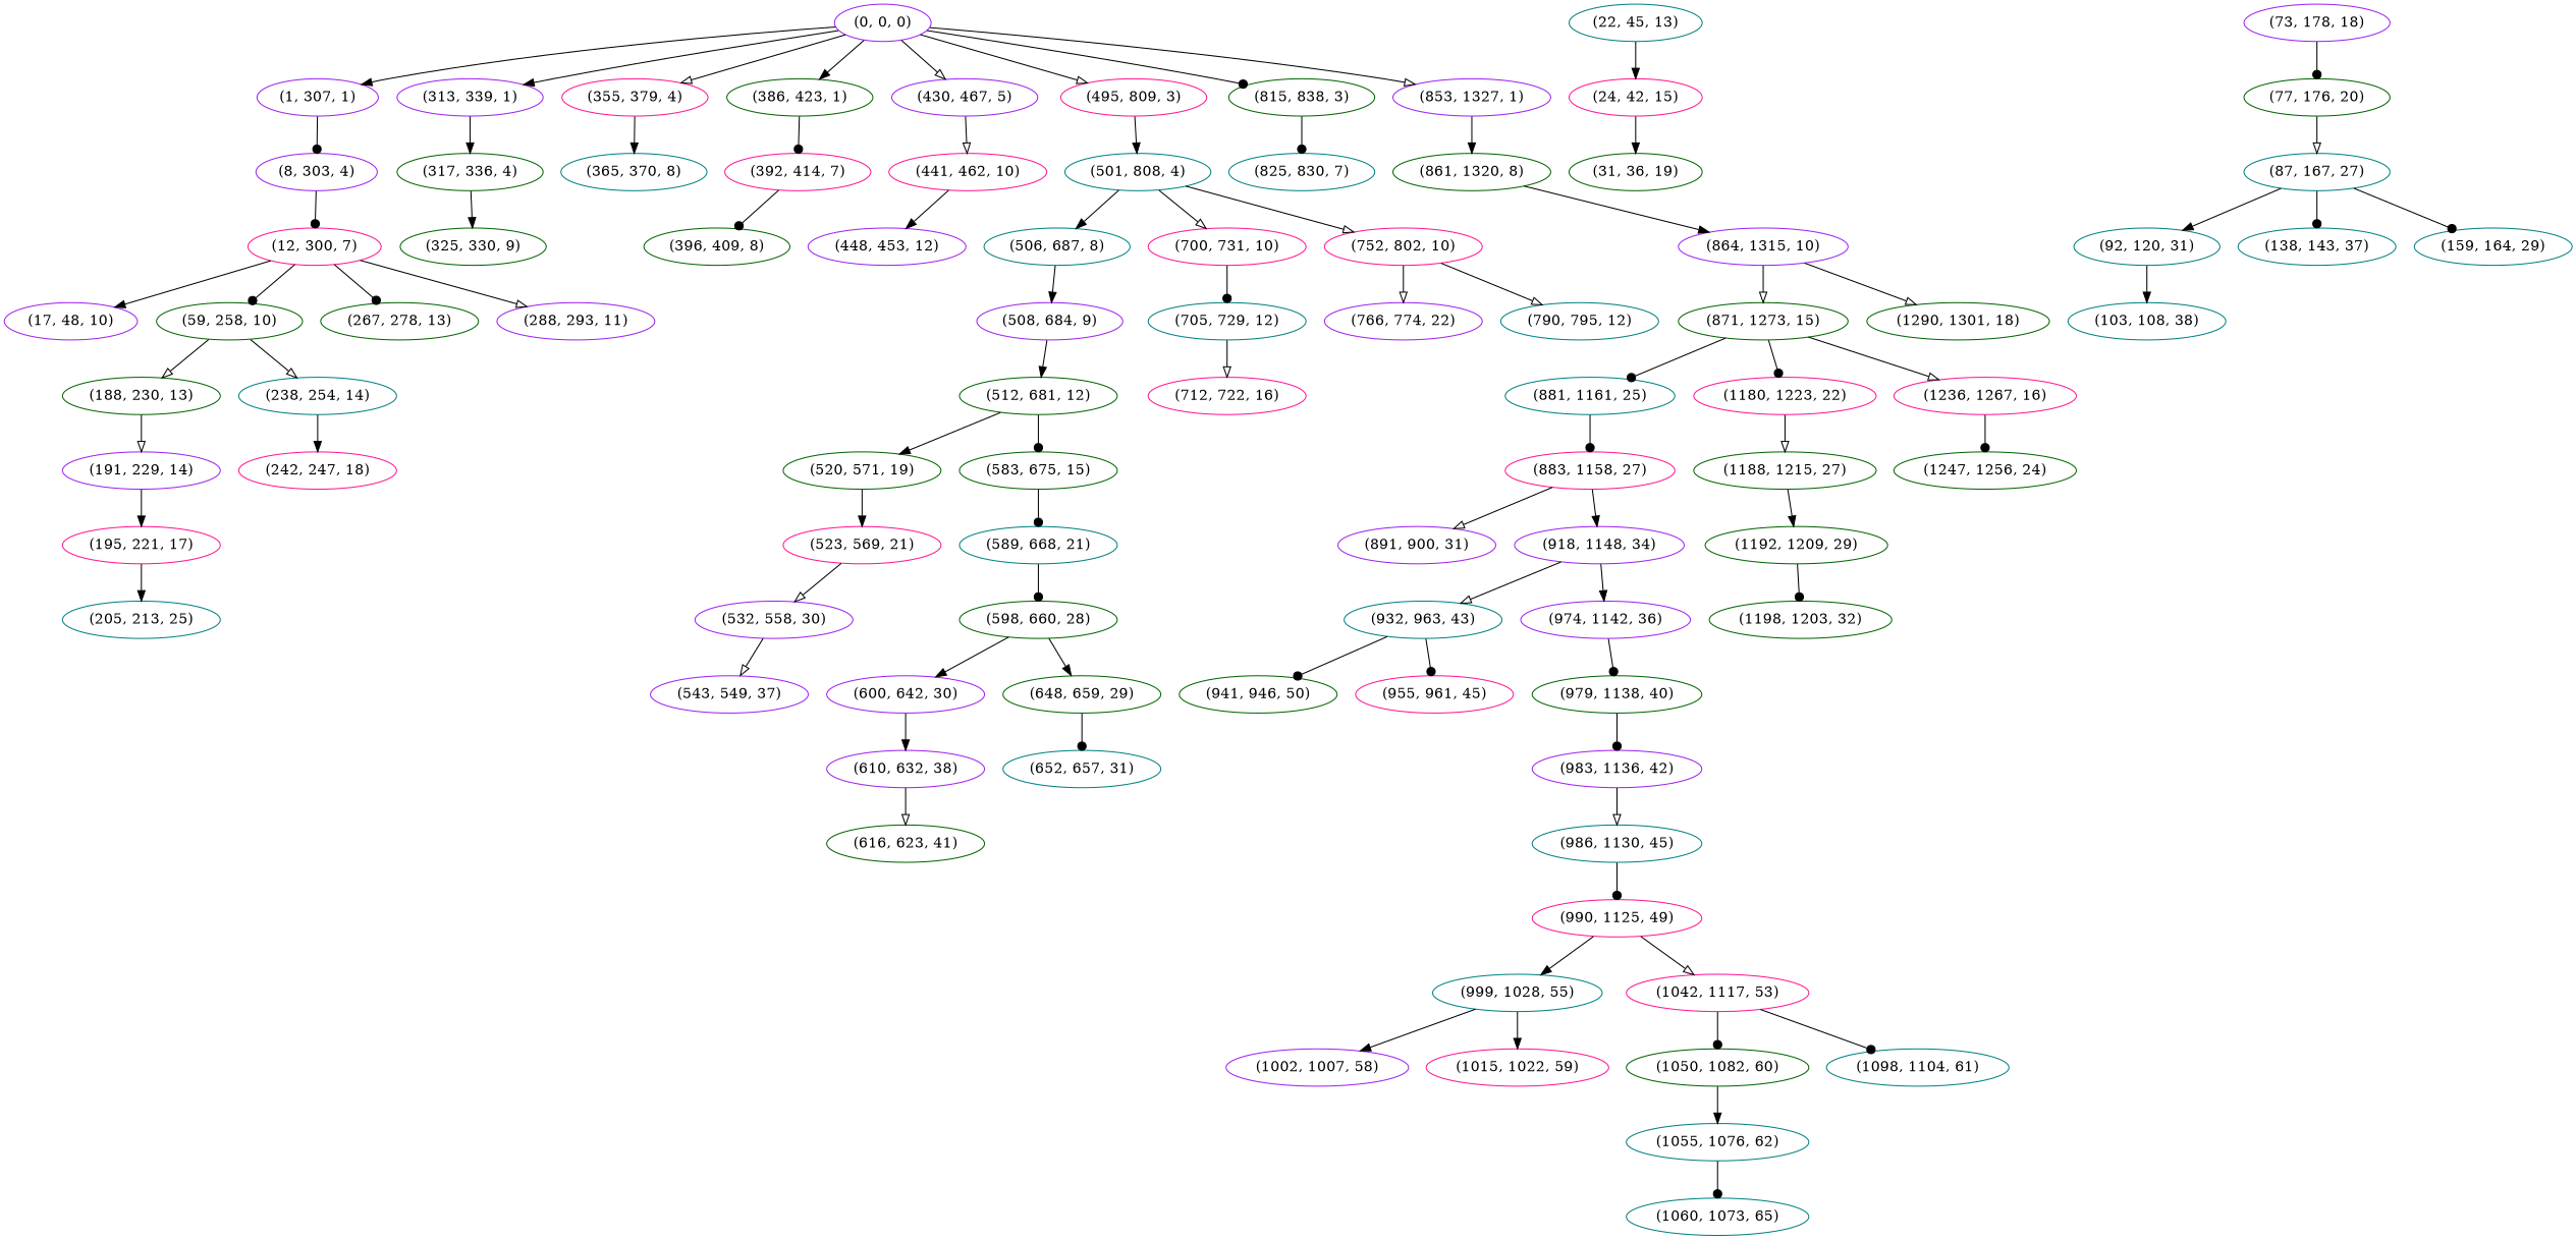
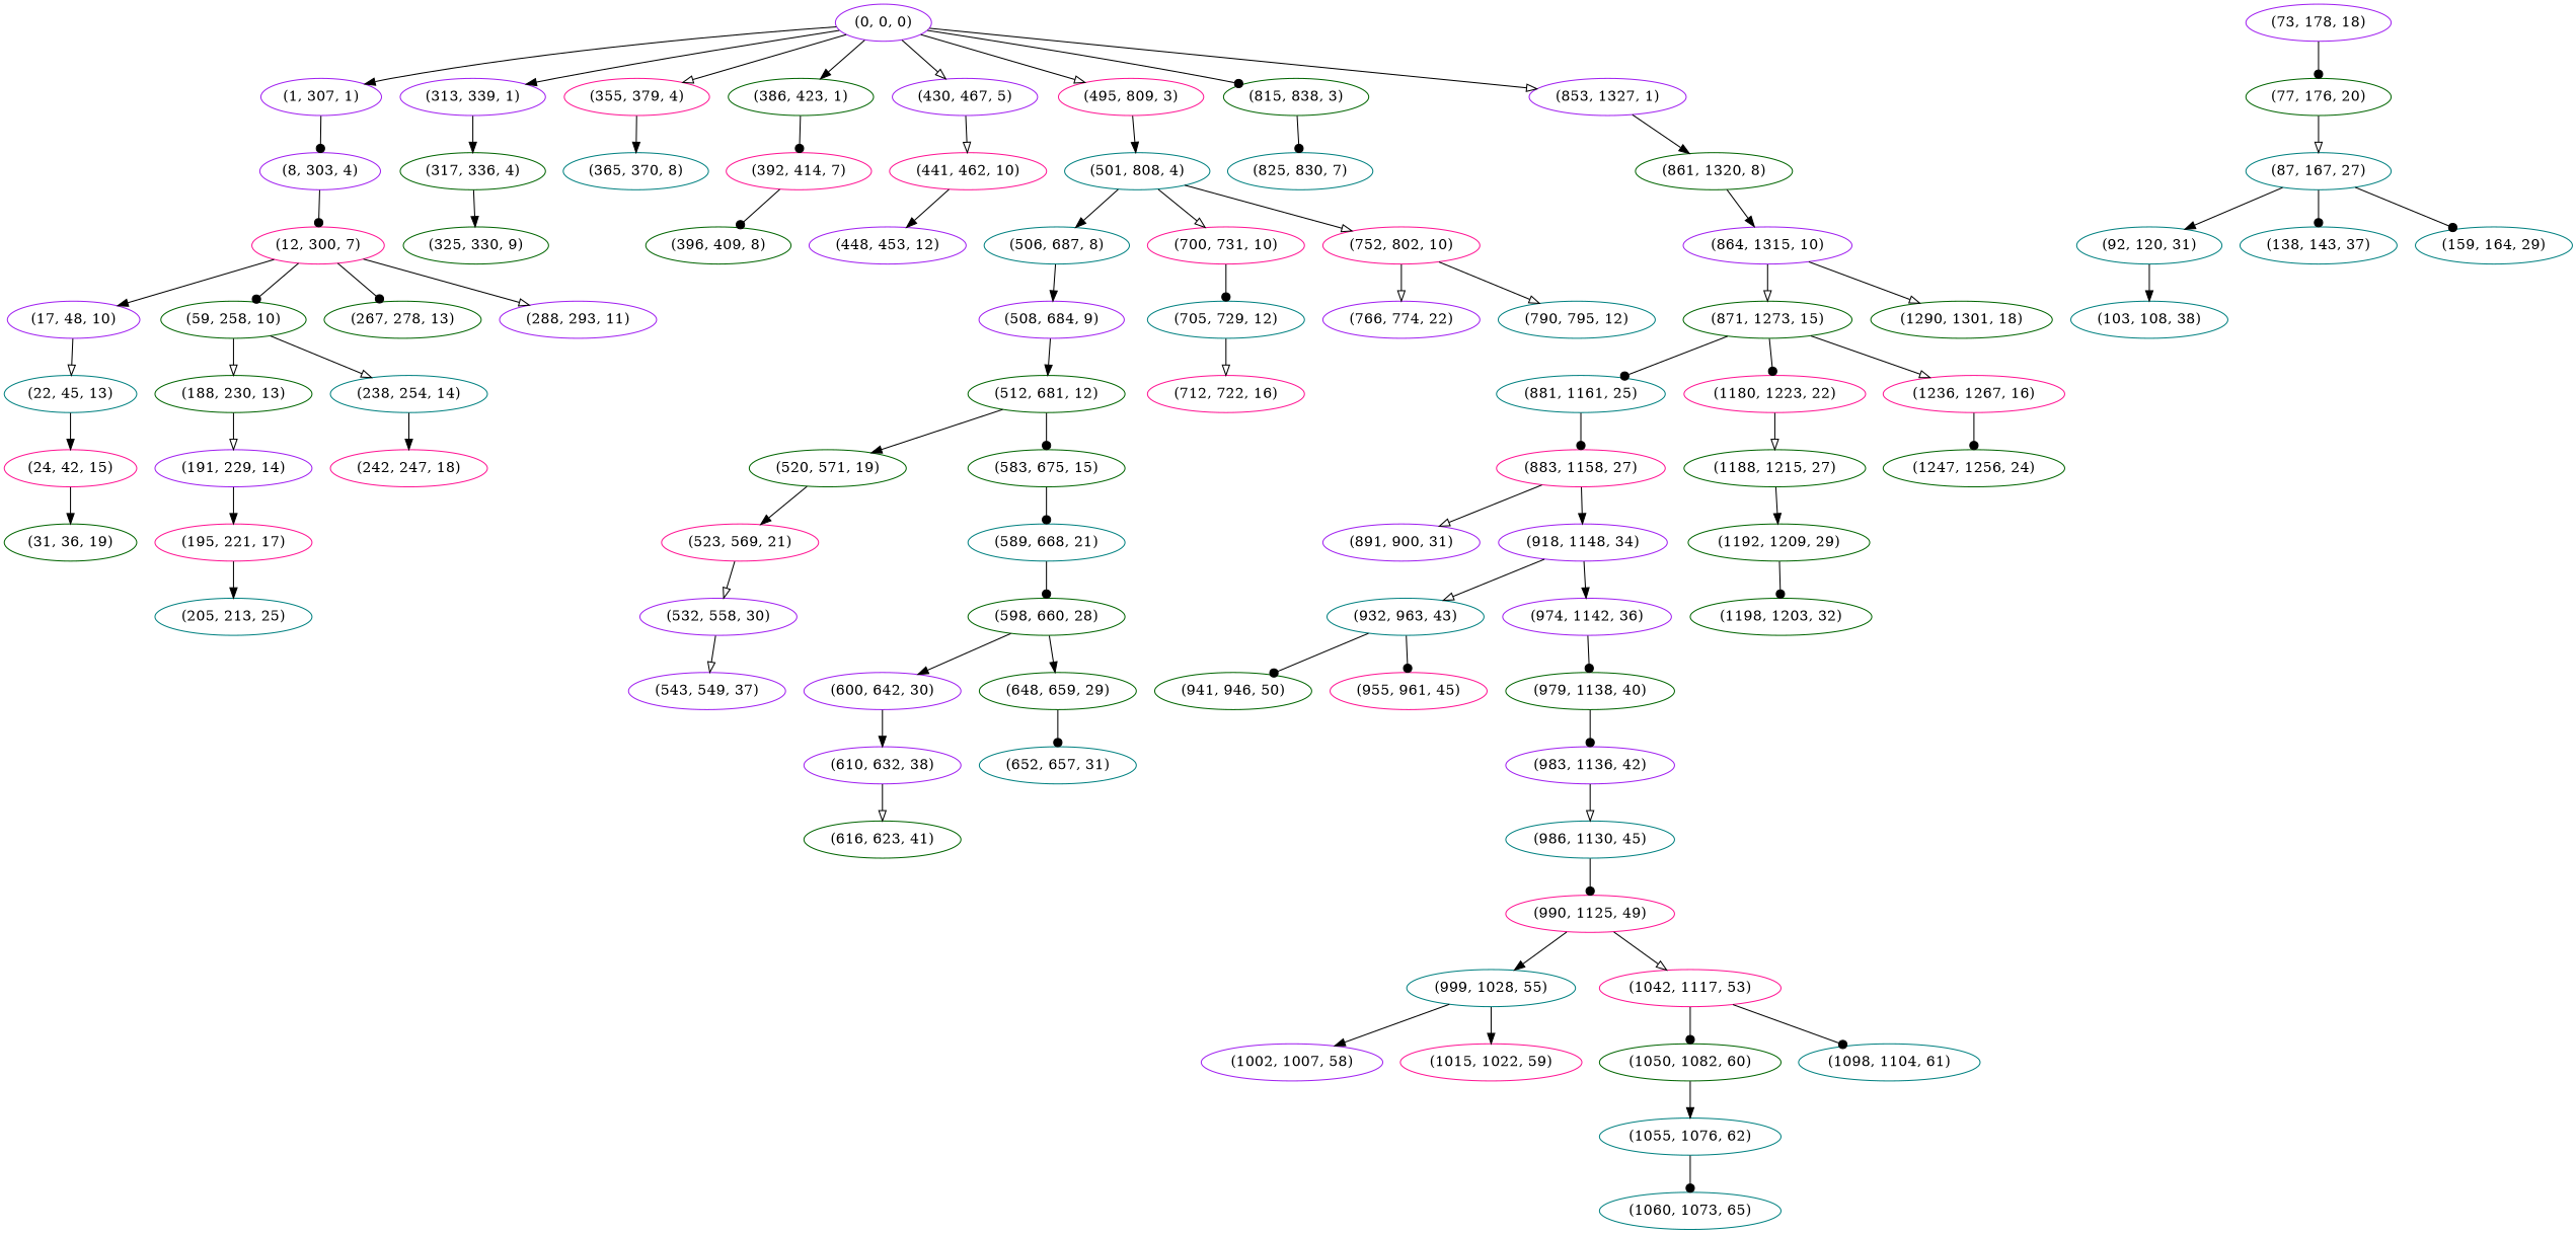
  digraph {
    node [color=darkgreen]
    edge [arrowhead=normal]
    "(0, 0, 0)" [color=purple]
    "(1, 307, 1)" [color=purple]
    "(313, 339, 1)" [color=purple]
    "(355, 379, 4)" [color=deeppink]
    "(386, 423, 1)"
    "(430, 467, 5)" [color=purple]
    "(495, 809, 3)" [color=deeppink]
    "(815, 838, 3)"
    "(853, 1327, 1)" [color=purple]
    "(8, 303, 4)" [color=purple]
    "(317, 336, 4)"
    "(365, 370, 8)" [color=teal]
    "(392, 414, 7)" [color=deeppink]
    "(441, 462, 10)" [color=deeppink]
    "(501, 808, 4)" [color=teal]
    "(825, 830, 7)" [color=teal]
    "(861, 1320, 8)"
    "(12, 300, 7)" [color=deeppink]
    "(17, 48, 10)" [color=purple]
    "(59, 258, 10)"
    "(267, 278, 13)"
    "(288, 293, 11)" [color=purple]
    "(22, 45, 13)" [color=teal]
    "(188, 230, 13)"
    "(238, 254, 14)" [color=teal]
    "(24, 42, 15)" [color=deeppink]
    "(31, 36, 19)"
    "(73, 178, 18)" [color=purple]
    "(77, 176, 20)"
    "(191, 229, 14)" [color=purple]
    "(242, 247, 18)" [color=deeppink]
    "(87, 167, 27)" [color=teal]
    "(92, 120, 31)" [color=teal]
    "(138, 143, 37)" [color=teal]
    "(159, 164, 29)" [color=teal]
    "(103, 108, 38)" [color=teal]
    "(195, 221, 17)" [color=deeppink]
    "(205, 213, 25)" [color=teal]
    "(325, 330, 9)"
    "(396, 409, 8)"
    "(448, 453, 12)" [color=purple]
    "(506, 687, 8)" [color=teal]
    "(700, 731, 10)" [color=deeppink]
    "(752, 802, 10)" [color=deeppink]
    "(508, 684, 9)" [color=purple]
    "(705, 729, 12)" [color=teal]
    "(766, 774, 22)" [color=purple]
    "(790, 795, 12)" [color=teal]
    "(512, 681, 12)"
    "(520, 571, 19)"
    "(583, 675, 15)"
    "(523, 569, 21)" [color=deeppink]
    "(589, 668, 21)" [color=teal]
    "(532, 558, 30)" [color=purple]
    "(543, 549, 37)" [color=purple]
    "(598, 660, 28)"
    "(600, 642, 30)" [color=purple]
    "(648, 659, 29)"
    "(610, 632, 38)" [color=purple]
    "(652, 657, 31)" [color=teal]
    "(616, 623, 41)"
    "(712, 722, 16)" [color=deeppink]
    "(864, 1315, 10)" [color=purple]
    "(871, 1273, 15)"
    "(1290, 1301, 18)"
    "(881, 1161, 25)" [color=teal]
    "(1180, 1223, 22)" [color=deeppink]
    "(1236, 1267, 16)" [color=deeppink]
    "(883, 1158, 27)" [color=deeppink]
    "(1188, 1215, 27)"
    "(1247, 1256, 24)"
    "(891, 900, 31)" [color=purple]
    "(918, 1148, 34)" [color=purple]
    "(932, 963, 43)" [color=teal]
    "(974, 1142, 36)" [color=purple]
    "(941, 946, 50)"
    "(955, 961, 45)" [color=deeppink]
    "(979, 1138, 40)"
    "(983, 1136, 42)" [color=purple]
    "(986, 1130, 45)" [color=teal]
    "(990, 1125, 49)" [color=deeppink]
    "(999, 1028, 55)" [color=teal]
    "(1042, 1117, 53)" [color=deeppink]
    "(1002, 1007, 58)" [color=purple]
    "(1015, 1022, 59)" [color=deeppink]
    "(1050, 1082, 60)"
    "(1098, 1104, 61)" [color=teal]
    "(1055, 1076, 62)" [color=teal]
    "(1060, 1073, 65)" [color=teal]
    "(1192, 1209, 29)"
    "(1198, 1203, 32)"
    "(0, 0, 0)" -> "(1, 307, 1)"
    "(0, 0, 0)" -> "(313, 339, 1)"
    "(0, 0, 0)" -> "(355, 379, 4)" [arrowhead=onormal]
    "(0, 0, 0)" -> "(386, 423, 1)"
    "(0, 0, 0)" -> "(430, 467, 5)" [arrowhead=onormal]
    "(0, 0, 0)" -> "(495, 809, 3)" [arrowhead=onormal]
    "(0, 0, 0)" -> "(815, 838, 3)" [arrowhead=dot]
    "(0, 0, 0)" -> "(853, 1327, 1)" [arrowhead=onormal]
    "(1, 307, 1)" -> "(8, 303, 4)" [arrowhead=dot]
    "(313, 339, 1)" -> "(317, 336, 4)"
    "(355, 379, 4)" -> "(365, 370, 8)"
    "(386, 423, 1)" -> "(392, 414, 7)" [arrowhead=dot]
    "(430, 467, 5)" -> "(441, 462, 10)" [arrowhead=onormal]
    "(495, 809, 3)" -> "(501, 808, 4)"
    "(815, 838, 3)" -> "(825, 830, 7)" [arrowhead=dot]
    "(853, 1327, 1)" -> "(861, 1320, 8)"
    "(8, 303, 4)" -> "(12, 300, 7)" [arrowhead=dot]
    "(317, 336, 4)" -> "(325, 330, 9)"
    "(392, 414, 7)" -> "(396, 409, 8)" [arrowhead=dot]
    "(441, 462, 10)" -> "(448, 453, 12)"
    "(501, 808, 4)" -> "(506, 687, 8)"
    "(501, 808, 4)" -> "(700, 731, 10)" [arrowhead=onormal]
    "(501, 808, 4)" -> "(752, 802, 10)" [arrowhead=onormal]
    "(861, 1320, 8)" -> "(864, 1315, 10)"
    "(12, 300, 7)" -> "(17, 48, 10)"
    "(12, 300, 7)" -> "(59, 258, 10)" [arrowhead=dot]
    "(12, 300, 7)" -> "(267, 278, 13)" [arrowhead=dot]
    "(12, 300, 7)" -> "(288, 293, 11)" [arrowhead=onormal]
+   "(17, 48, 10)" -> "(22, 45, 13)" [arrowhead=onormal]
    "(59, 258, 10)" -> "(188, 230, 13)" [arrowhead=onormal]
    "(59, 258, 10)" -> "(238, 254, 14)" [arrowhead=onormal]
    "(22, 45, 13)" -> "(24, 42, 15)"
    "(188, 230, 13)" -> "(191, 229, 14)" [arrowhead=onormal]
    "(238, 254, 14)" -> "(242, 247, 18)"
    "(24, 42, 15)" -> "(31, 36, 19)"
    "(73, 178, 18)" -> "(77, 176, 20)" [arrowhead=dot]
    "(77, 176, 20)" -> "(87, 167, 27)" [arrowhead=onormal]
    "(191, 229, 14)" -> "(195, 221, 17)"
    "(87, 167, 27)" -> "(92, 120, 31)"
    "(87, 167, 27)" -> "(138, 143, 37)" [arrowhead=dot]
    "(87, 167, 27)" -> "(159, 164, 29)" [arrowhead=dot]
    "(92, 120, 31)" -> "(103, 108, 38)"
    "(195, 221, 17)" -> "(205, 213, 25)"
    "(506, 687, 8)" -> "(508, 684, 9)"
    "(700, 731, 10)" -> "(705, 729, 12)" [arrowhead=dot]
    "(752, 802, 10)" -> "(766, 774, 22)" [arrowhead=onormal]
    "(752, 802, 10)" -> "(790, 795, 12)" [arrowhead=onormal]
    "(508, 684, 9)" -> "(512, 681, 12)"
    "(705, 729, 12)" -> "(712, 722, 16)" [arrowhead=onormal]
    "(512, 681, 12)" -> "(520, 571, 19)"
    "(512, 681, 12)" -> "(583, 675, 15)" [arrowhead=dot]
    "(520, 571, 19)" -> "(523, 569, 21)"
    "(583, 675, 15)" -> "(589, 668, 21)" [arrowhead=dot]
    "(523, 569, 21)" -> "(532, 558, 30)" [arrowhead=onormal]
    "(589, 668, 21)" -> "(598, 660, 28)" [arrowhead=dot]
    "(532, 558, 30)" -> "(543, 549, 37)" [arrowhead=onormal]
    "(598, 660, 28)" -> "(600, 642, 30)"
    "(598, 660, 28)" -> "(648, 659, 29)"
    "(600, 642, 30)" -> "(610, 632, 38)"
    "(648, 659, 29)" -> "(652, 657, 31)" [arrowhead=dot]
    "(610, 632, 38)" -> "(616, 623, 41)" [arrowhead=onormal]
    "(864, 1315, 10)" -> "(871, 1273, 15)" [arrowhead=onormal]
    "(864, 1315, 10)" -> "(1290, 1301, 18)" [arrowhead=onormal]
    "(871, 1273, 15)" -> "(881, 1161, 25)" [arrowhead=dot]
    "(871, 1273, 15)" -> "(1180, 1223, 22)" [arrowhead=dot]
    "(871, 1273, 15)" -> "(1236, 1267, 16)" [arrowhead=onormal]
    "(881, 1161, 25)" -> "(883, 1158, 27)" [arrowhead=dot]
    "(1180, 1223, 22)" -> "(1188, 1215, 27)" [arrowhead=onormal]
    "(1236, 1267, 16)" -> "(1247, 1256, 24)" [arrowhead=dot]
    "(883, 1158, 27)" -> "(891, 900, 31)" [arrowhead=onormal]
    "(883, 1158, 27)" -> "(918, 1148, 34)"
    "(1188, 1215, 27)" -> "(1192, 1209, 29)"
    "(918, 1148, 34)" -> "(932, 963, 43)" [arrowhead=onormal]
    "(918, 1148, 34)" -> "(974, 1142, 36)"
    "(932, 963, 43)" -> "(941, 946, 50)" [arrowhead=dot]
    "(932, 963, 43)" -> "(955, 961, 45)" [arrowhead=dot]
    "(974, 1142, 36)" -> "(979, 1138, 40)" [arrowhead=dot]
    "(979, 1138, 40)" -> "(983, 1136, 42)" [arrowhead=dot]
    "(983, 1136, 42)" -> "(986, 1130, 45)" [arrowhead=onormal]
    "(986, 1130, 45)" -> "(990, 1125, 49)" [arrowhead=dot]
    "(990, 1125, 49)" -> "(999, 1028, 55)"
    "(990, 1125, 49)" -> "(1042, 1117, 53)" [arrowhead=onormal]
    "(999, 1028, 55)" -> "(1002, 1007, 58)"
    "(999, 1028, 55)" -> "(1015, 1022, 59)"
    "(1042, 1117, 53)" -> "(1050, 1082, 60)" [arrowhead=dot]
    "(1042, 1117, 53)" -> "(1098, 1104, 61)" [arrowhead=dot]
    "(1050, 1082, 60)" -> "(1055, 1076, 62)"
    "(1055, 1076, 62)" -> "(1060, 1073, 65)" [arrowhead=dot]
    "(1192, 1209, 29)" -> "(1198, 1203, 32)" [arrowhead=dot]
  }
